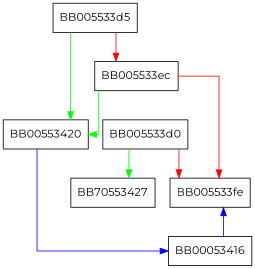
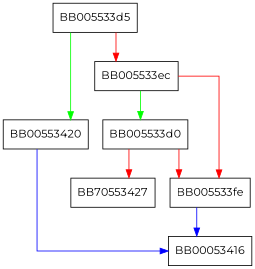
  digraph {
    fontname=Montserrat
    splines=ortho
    node [fontname=Montserrat shape=box]
    edge [color=green fontname=Montserrat]
    n1 [label=BB70553427]
    BB005533d0
    BB005533fe
    BB005533d5
    BB00553420
    BB005533ec
    n7 [label=BB00053416]
-   BB005533d0 -> n1
+   BB005533d0 -> n1 [color=red]
    BB005533d0 -> BB005533fe [color=red]
-   n7 -> BB005533fe [color=blue]
+   BB005533fe -> n7 [color=blue]
    BB005533d5 -> BB00553420
    BB005533d5 -> BB005533ec [color=red]
    BB00553420 -> n7 [color=blue]
    BB005533ec -> BB005533fe [color=red]
-   BB005533ec -> BB00553420
+   BB005533ec -> BB005533d0
  }
